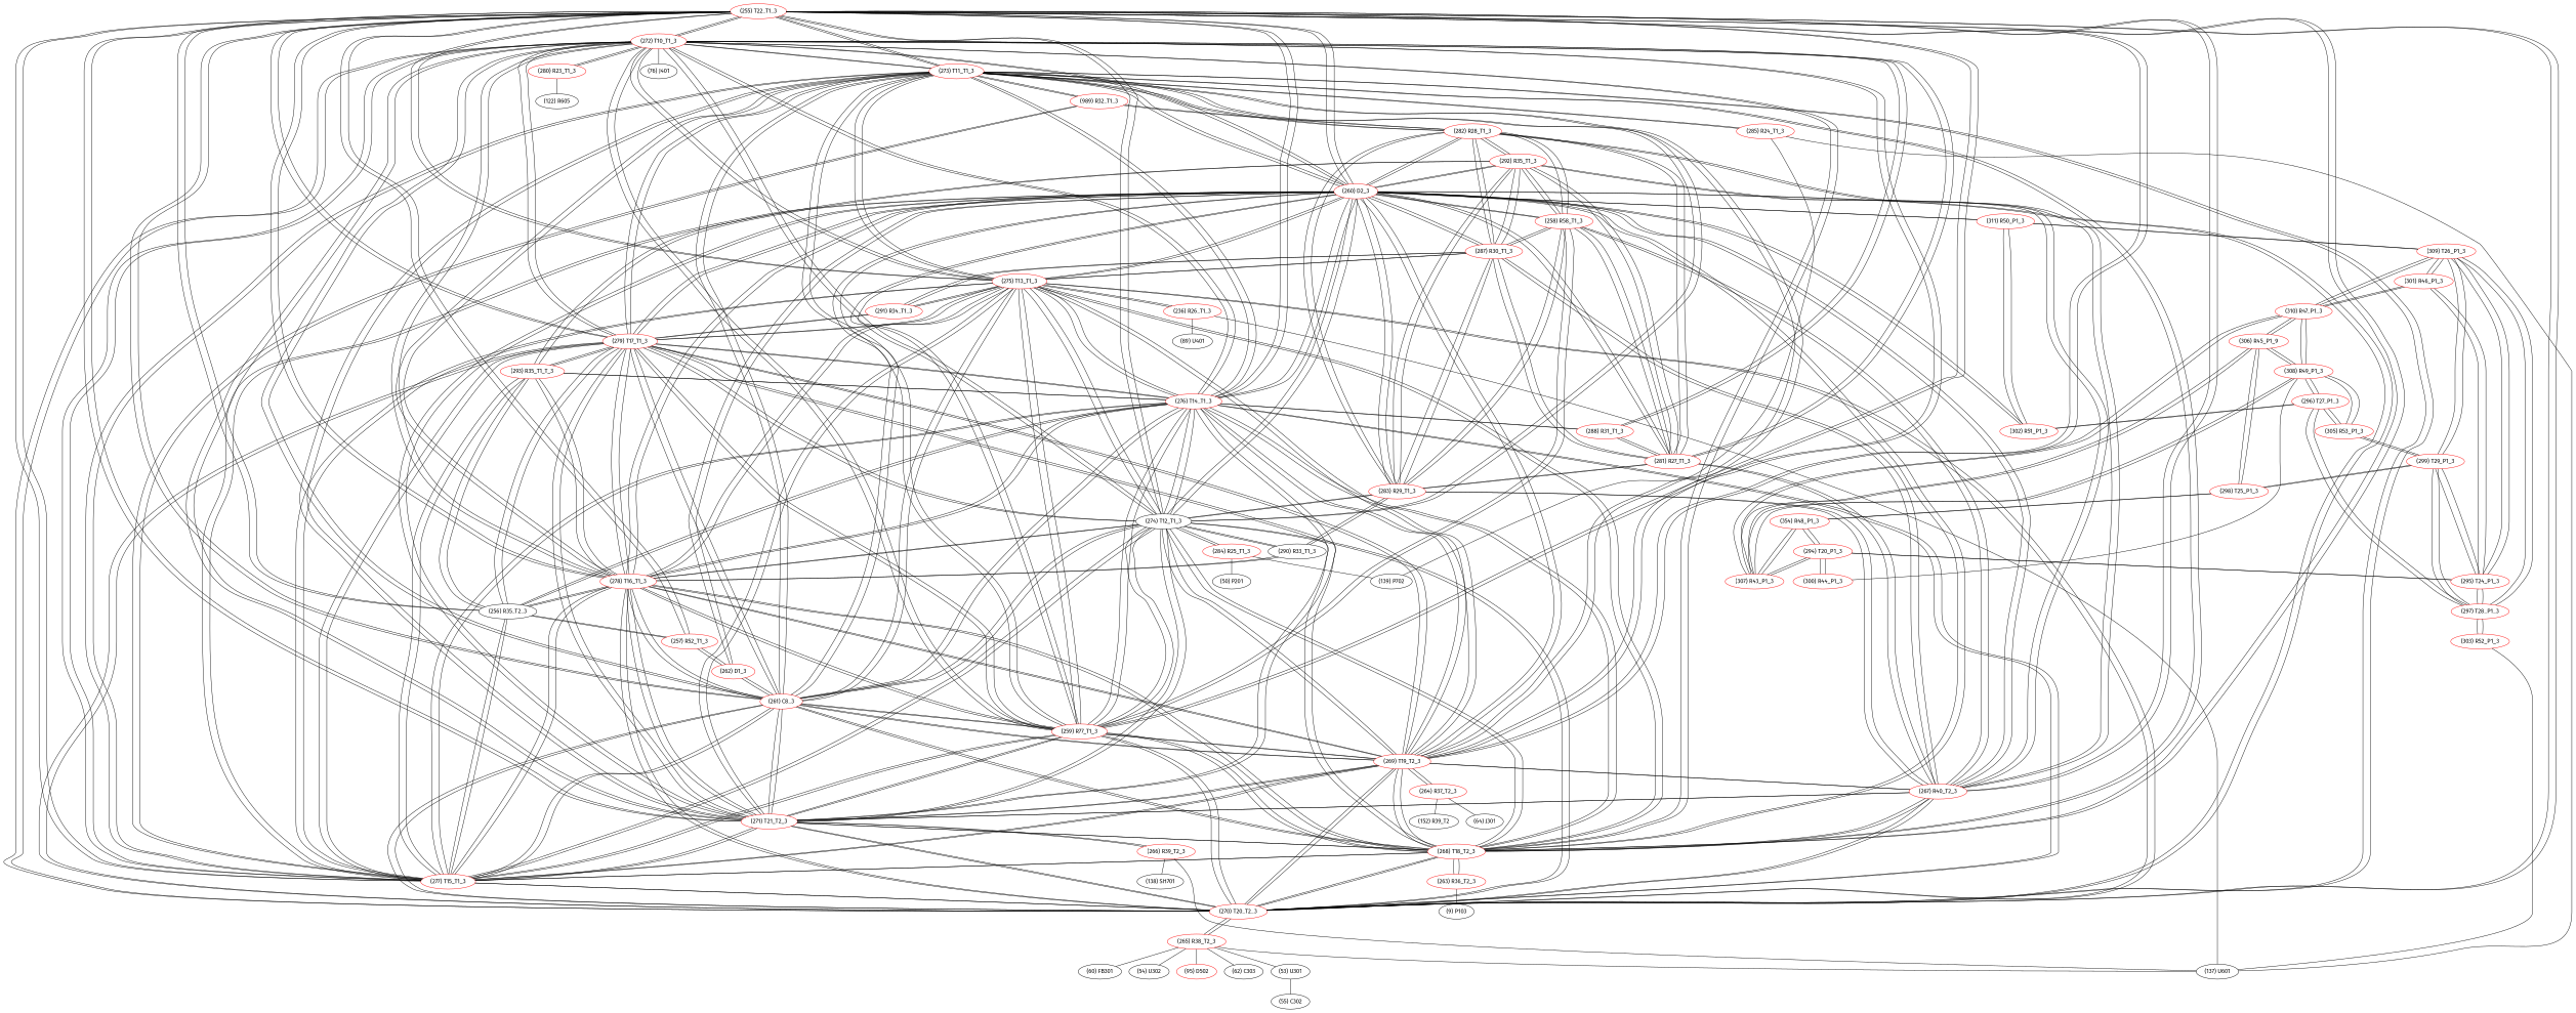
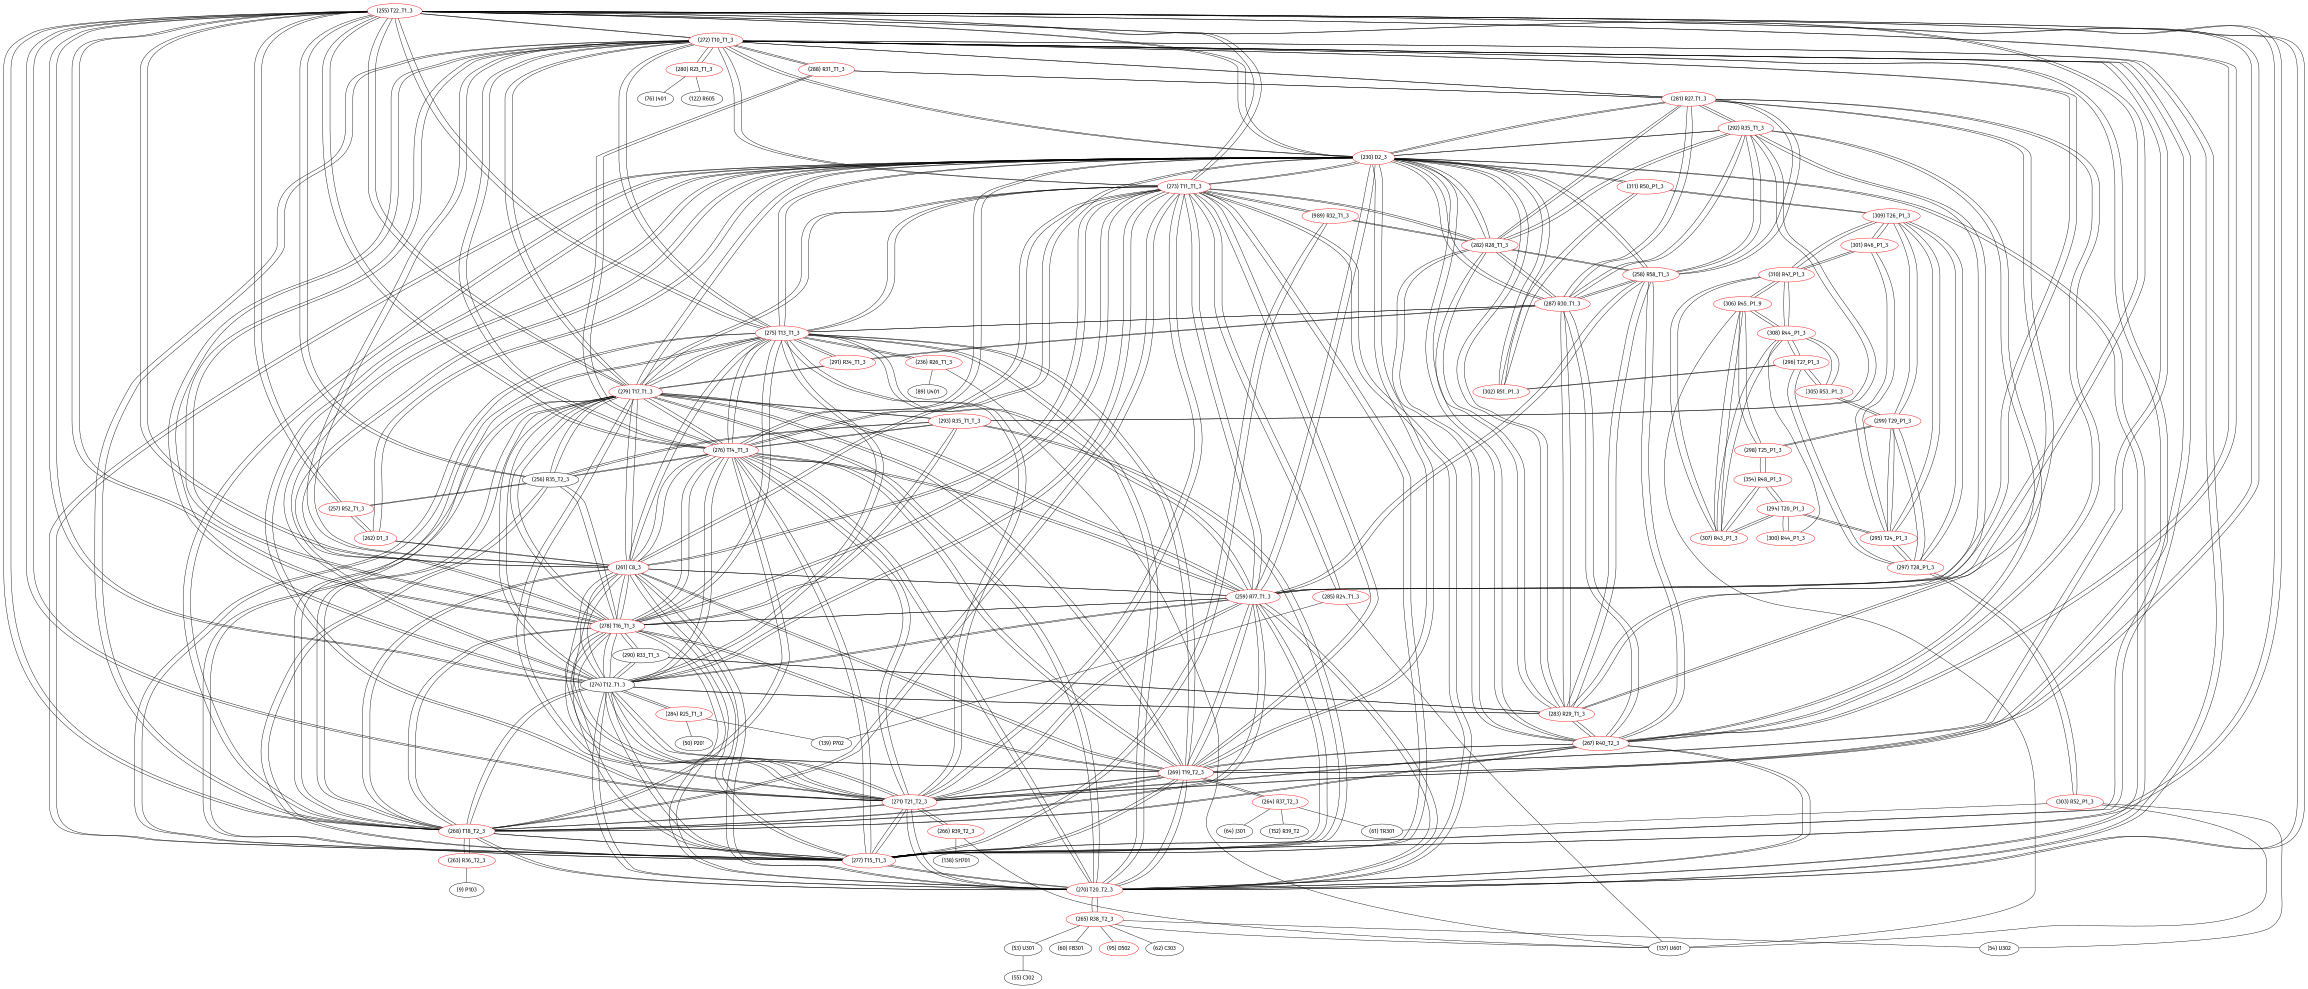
  graph {
    fontname="Fira Sans"
    node [color=red fontname="Fira Sans"]
    edge [fontname="Fira Sans"]
    n1 [label="(255) T22_T1_3"]
    n2 [label="(272) T10_T1_3"]
    n3 [label="(273) T11_T1_3"]
    n4 [color=black label="(274) T12_T1_3"]
    n5 [label="(275) T13_T1_3"]
    n6 [label="(270) T20_T2_3"]
    n7 [label="(276) T14_T1_3"]
    n8 [label="(277) T15_T1_3"]
    n9 [label="(268) T18_T2_3"]
    n10 [label="(271) T21_T2_3"]
    n11 [label="(269) T19_T2_3"]
    n12 [label="(261) C8_3"]
    n13 [label="(278) T16_T1_3"]
    n14 [label="(279) T17_T1_3"]
-   n15 [label="(260) D2_3"]
+   n15 [label="(230) D2_3"]
    n16 [label="(259) R77_T1_3"]
    n17 [color=black label="(256) R35_T2_3"]
    n18 [label="(257) R52_T1_3"]
    n19 [label="(267) R40_T2_3"]
    n20 [label="(281) R27_T1_3"]
    n21 [label="(280) R23_T1_3"]
    n22 [label="(288) R31_T1_3"]
    n23 [label="(282) R28_T1_3"]
    n24 [label="(285) R24_T1_3"]
    n25 [label="(989) R32_T1_3"]
    n26 [label="(283) R29_T1_3"]
    n27 [color=black label="(290) R33_T1_3"]
    n28 [label="(284) R25_T1_3"]
    n29 [label="(287) R30_T1_3"]
    n30 [label="(291) R34_T1_3"]
    n31 [label="(236) R26_T1_3"]
    n32 [label="(265) R38_T2_3"]
    n33 [label="(293) R35_T1_T_3"]
    n34 [label="(263) R36_T2_3"]
    n35 [label="(266) R39_T2_3"]
    n36 [label="(264) R37_T2_3"]
    n37 [label="(262) D1_3"]
    n38 [label="(258) R58_T1_3"]
    n39 [label="(292) R35_T1_3"]
    n40 [label="(302) R51_P1_3"]
    n41 [label="(311) R50_P1_3"]
    n42 [label="(76) J401" color=""]
    n43 [label="(122) R605" color=""]
    n44 [label="(137) U601" color=""]
    n45 [label="(139) P702" color=""]
    n46 [label="(50) P201" color=""]
    n47 [label="(89) U401" color=""]
    n48 [label="(53) U301" color=""]
    n49 [label="(60) FB301" color=""]
    n50 [label="(54) U302" color=""]
    n51 [label="(95) D502"]
    n52 [label="(62) C303" color=""]
    n53 [label="(9) P103" color=""]
    n54 [label="(138) SH701" color=""]
+   n55 [label="(61) TR301" color=""]
    n56 [label="(64) J301" color=""]
    n57 [label="(152) R39_T2" color=""]
    n58 [label="(296) T27_P1_3"]
    n59 [label="(309) T26_P1_3"]
-   n60 [label="(308) R49_P1_3"]
+   n60 [label="(308) R44_P1_3"]
    n61 [label="(297) T28_P1_3"]
    n62 [label="(305) R53_P1_3"]
    n63 [label="(295) T24_P1_3"]
    n64 [label="(310) R47_P1_3"]
    n65 [label="(299) T29_P1_3"]
    n66 [label="(301) R46_P1_3"]
    n67 [label="(55) C302" color=""]
    n68 [label="(294) T20_P1_3"]
    n69 [label="(354) R48_P1_3"]
    n70 [label="(307) R43_P1_3"]
    n71 [label="(300) R44_P1_3"]
    n72 [label="(298) T25_P1_3"]
    n73 [label="(306) R45_P1_9"]
    n74 [label="(303) R52_P1_3"]
    n1 -- n2
    n1 -- n3
    n1 -- n4
    n1 -- n5
    n1 -- n6
    n1 -- n7
    n1 -- n8
    n1 -- n9
    n1 -- n10
    n1 -- n11
    n1 -- n12
    n1 -- n13
    n1 -- n14
    n1 -- n15
    n1 -- n16
    n1 -- n17
    n1 -- n18
    n1 -- n19
    n2 -- n1
    n2 -- n3
    n2 -- n4
    n2 -- n5
    n2 -- n6
    n2 -- n7
    n2 -- n8
    n2 -- n9
    n2 -- n10
    n2 -- n11
    n2 -- n12
    n2 -- n13
    n2 -- n14
    n2 -- n15
    n2 -- n16
    n2 -- n20
    n2 -- n21
    n2 -- n22
    n3 -- n1
    n3 -- n2
    n3 -- n4
    n3 -- n5
    n3 -- n6
    n3 -- n7
    n3 -- n8
    n3 -- n9
    n3 -- n10
    n3 -- n11
    n3 -- n12
    n3 -- n13
    n3 -- n14
    n3 -- n15
    n3 -- n16
    n3 -- n23
    n3 -- n24
    n3 -- n25
    n4 -- n1
    n4 -- n2
    n4 -- n3
    n4 -- n5
    n4 -- n6
    n4 -- n7
    n4 -- n8
    n4 -- n9
    n4 -- n10
    n4 -- n11
    n4 -- n12
    n4 -- n13
    n4 -- n14
    n4 -- n15
    n4 -- n16
    n4 -- n26
    n4 -- n27
    n4 -- n28
    n5 -- n1
    n5 -- n2
    n5 -- n3
    n5 -- n4
    n5 -- n6
    n5 -- n7
    n5 -- n8
    n5 -- n9
    n5 -- n10
    n5 -- n11
    n5 -- n12
    n5 -- n13
    n5 -- n14
    n5 -- n15
    n5 -- n16
    n5 -- n29
    n5 -- n30
    n5 -- n31
    n6 -- n1
    n6 -- n2
    n6 -- n3
    n6 -- n4
    n6 -- n5
    n6 -- n7
    n6 -- n8
    n6 -- n9
    n6 -- n10
    n6 -- n11
    n6 -- n12
    n6 -- n13
    n6 -- n14
    n6 -- n15
    n6 -- n16
    n6 -- n19
    n6 -- n32
    n7 -- n1
    n7 -- n2
    n7 -- n3
    n7 -- n4
    n7 -- n5
    n7 -- n6
    n7 -- n8
    n7 -- n9
    n7 -- n10
    n7 -- n11
    n7 -- n12
    n7 -- n13
    n7 -- n14
    n7 -- n15
    n7 -- n16
    n7 -- n17
    n7 -- n22
    n7 -- n33
    n8 -- n1
    n8 -- n2
    n8 -- n3
    n8 -- n4
    n8 -- n5
    n8 -- n6
    n8 -- n7
    n8 -- n9
    n8 -- n10
    n8 -- n11
    n8 -- n12
    n8 -- n13
    n8 -- n14
    n8 -- n15
    n8 -- n16
    n8 -- n17
    n8 -- n25
    n8 -- n33
    n9 -- n1
    n9 -- n2
    n9 -- n3
    n9 -- n4
    n9 -- n5
    n9 -- n6
    n9 -- n7
    n9 -- n8
    n9 -- n10
    n9 -- n11
    n9 -- n12
    n9 -- n13
    n9 -- n14
    n9 -- n15
    n9 -- n16
    n9 -- n19
    n9 -- n34
    n10 -- n1
    n10 -- n2
    n10 -- n3
    n10 -- n4
    n10 -- n5
    n10 -- n6
    n10 -- n7
    n10 -- n8
    n10 -- n9
    n10 -- n11
    n10 -- n12
    n10 -- n13
    n10 -- n14
    n10 -- n15
    n10 -- n16
    n10 -- n19
    n10 -- n35
    n11 -- n1
    n11 -- n2
    n11 -- n3
    n11 -- n4
    n11 -- n5
    n11 -- n6
    n11 -- n7
    n11 -- n8
    n11 -- n9
    n11 -- n10
    n11 -- n12
    n11 -- n13
    n11 -- n14
    n11 -- n15
    n11 -- n16
    n11 -- n19
    n11 -- n36
    n12 -- n1
    n12 -- n2
    n12 -- n3
    n12 -- n4
    n12 -- n5
    n12 -- n6
    n12 -- n7
    n12 -- n8
    n12 -- n9
    n12 -- n10
    n12 -- n11
    n12 -- n13
    n12 -- n14
    n12 -- n15
    n12 -- n16
    n12 -- n37
    n13 -- n1
    n13 -- n2
    n13 -- n3
    n13 -- n4
    n13 -- n5
    n13 -- n6
    n13 -- n7
    n13 -- n8
    n13 -- n9
    n13 -- n10
    n13 -- n11
    n13 -- n12
    n13 -- n14
    n13 -- n15
    n13 -- n16
    n13 -- n17
    n13 -- n27
    n13 -- n33
    n14 -- n1
    n14 -- n2
    n14 -- n3
    n14 -- n4
    n14 -- n5
    n14 -- n6
    n14 -- n7
    n14 -- n8
    n14 -- n9
    n14 -- n10
    n14 -- n11
    n14 -- n12
    n14 -- n13
    n14 -- n15
    n14 -- n16
    n14 -- n17
    n14 -- n30
    n14 -- n33
    n15 -- n1
    n15 -- n2
    n15 -- n3
    n15 -- n4
    n15 -- n5
    n15 -- n6
    n15 -- n7
    n15 -- n8
    n15 -- n9
    n15 -- n10
    n15 -- n11
    n15 -- n12
    n15 -- n13
    n15 -- n14
    n15 -- n16
    n15 -- n19
    n15 -- n20
    n15 -- n23
    n15 -- n26
    n15 -- n29
    n15 -- n37
    n15 -- n38
    n15 -- n39
    n15 -- n40
    n15 -- n41
    n16 -- n1
    n16 -- n2
    n16 -- n3
    n16 -- n4
    n16 -- n5
    n16 -- n6
    n16 -- n7
    n16 -- n8
    n16 -- n9
    n16 -- n10
    n16 -- n11
    n16 -- n12
    n16 -- n13
    n16 -- n14
    n16 -- n15
    n16 -- n38
    n17 -- n1
    n17 -- n7
    n17 -- n8
    n17 -- n13
    n17 -- n14
    n17 -- n18
    n17 -- n33
    n18 -- n1
    n18 -- n17
    n18 -- n37
    n19 -- n1
    n19 -- n6
    n19 -- n9
    n19 -- n10
    n19 -- n11
    n19 -- n15
    n19 -- n20
    n19 -- n23
    n19 -- n26
    n19 -- n29
    n19 -- n38
    n19 -- n39
    n20 -- n2
    n20 -- n15
    n20 -- n19
    n20 -- n22
    n20 -- n23
    n20 -- n26
    n20 -- n29
    n20 -- n38
    n20 -- n39
    n21 -- n2
-   n2 -- n42
+   n21 -- n42
    n21 -- n43
    n22 -- n2
    n22 -- n7
    n22 -- n20
    n23 -- n3
    n23 -- n15
    n23 -- n19
    n23 -- n20
    n23 -- n25
    n23 -- n26
    n23 -- n29
    n23 -- n38
    n23 -- n39
    n24 -- n3
    n24 -- n44
    n24 -- n45
    n25 -- n3
    n25 -- n8
    n25 -- n23
    n26 -- n4
    n26 -- n15
    n26 -- n19
    n26 -- n20
    n26 -- n23
    n26 -- n27
    n26 -- n29
    n26 -- n38
    n26 -- n39
    n27 -- n4
    n27 -- n13
    n27 -- n26
    n28 -- n4
    n28 -- n45
    n28 -- n46
    n29 -- n5
    n29 -- n15
    n29 -- n19
    n29 -- n20
    n29 -- n23
    n29 -- n26
    n29 -- n30
    n29 -- n38
    n29 -- n39
    n30 -- n5
    n30 -- n14
    n30 -- n29
    n31 -- n5
    n31 -- n44
    n31 -- n47
    n32 -- n6
    n32 -- n44
    n32 -- n48
    n32 -- n49
    n32 -- n50
    n32 -- n51
    n32 -- n52
    n33 -- n7
    n33 -- n8
    n33 -- n13
    n33 -- n14
    n33 -- n17
    n33 -- n39
    n34 -- n9
    n34 -- n53
    n35 -- n10
    n35 -- n44
    n35 -- n54
    n36 -- n11
+   n36 -- n55
    n36 -- n56
    n36 -- n57
    n37 -- n12
    n37 -- n15
    n37 -- n18
    n38 -- n15
    n38 -- n16
    n38 -- n19
    n38 -- n20
    n38 -- n23
    n38 -- n26
    n38 -- n29
    n38 -- n39
    n39 -- n15
    n39 -- n19
    n39 -- n20
    n39 -- n23
    n39 -- n26
    n39 -- n29
    n39 -- n33
    n39 -- n38
    n40 -- n15
    n40 -- n41
    n40 -- n58
    n41 -- n15
    n41 -- n40
    n41 -- n59
    n48 -- n67
    n58 -- n40
    n58 -- n60
    n58 -- n61
    n58 -- n62
    n59 -- n41
    n59 -- n61
    n59 -- n63
    n59 -- n64
    n59 -- n65
    n59 -- n66
    n60 -- n58
    n60 -- n62
    n60 -- n64
    n60 -- n70
    n60 -- n73
    n61 -- n58
    n61 -- n59
    n61 -- n63
    n61 -- n65
    n61 -- n74
    n62 -- n58
    n62 -- n60
    n62 -- n65
    n63 -- n59
    n63 -- n61
    n63 -- n65
    n63 -- n66
    n63 -- n68
    n64 -- n59
    n64 -- n60
    n64 -- n66
    n64 -- n70
    n64 -- n73
    n65 -- n59
    n65 -- n61
    n65 -- n62
    n65 -- n63
    n65 -- n72
    n66 -- n59
    n66 -- n63
    n66 -- n64
    n68 -- n63
    n68 -- n69
    n68 -- n70
    n68 -- n71
    n69 -- n68
    n69 -- n70
    n69 -- n72
    n70 -- n60
    n70 -- n64
    n70 -- n68
    n70 -- n69
    n70 -- n73
    n71 -- n60
    n71 -- n68
    n72 -- n65
    n72 -- n69
    n72 -- n73
+   n73 -- n44
    n73 -- n60
    n73 -- n64
    n73 -- n70
    n73 -- n72
    n74 -- n44
+   n74 -- n50
+   n74 -- n55
    n74 -- n61
  }
